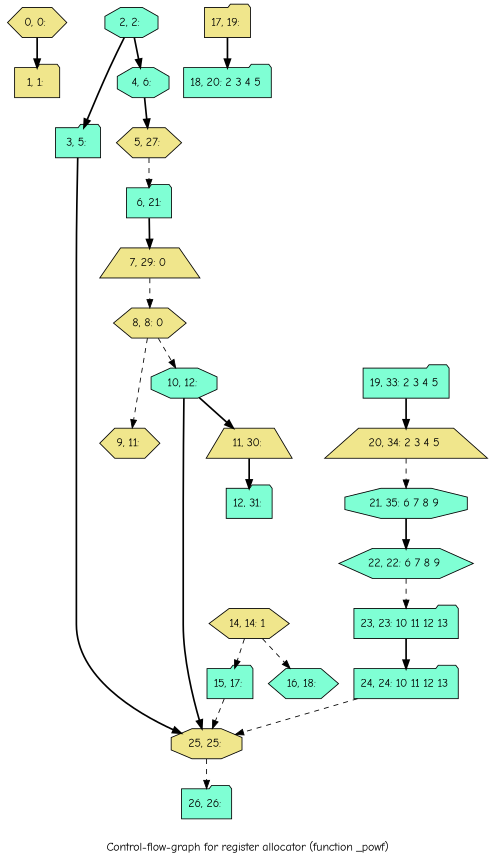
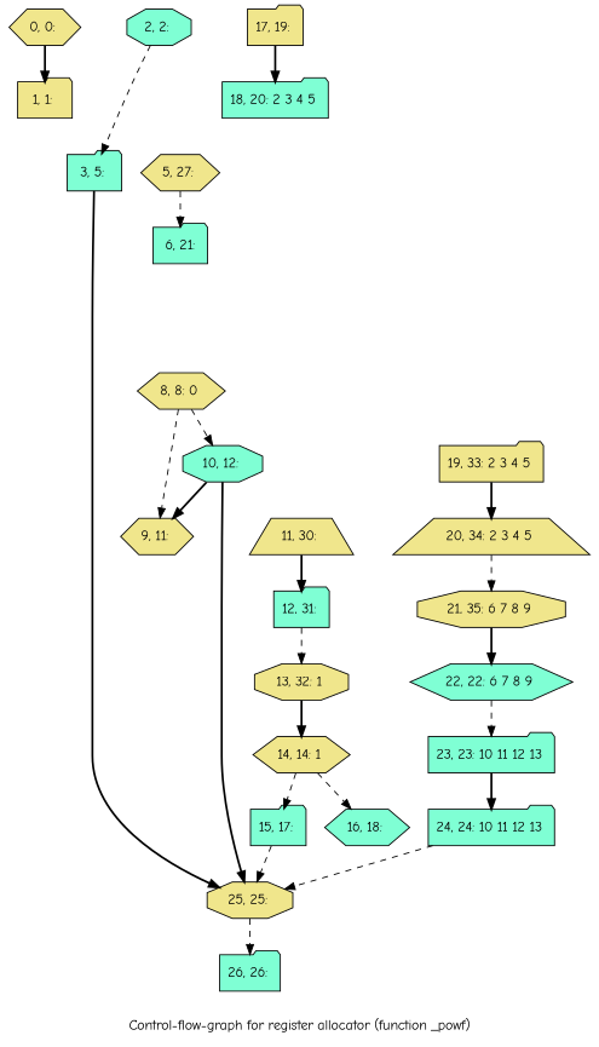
  digraph {
    fontname="Comic Neue"
    label="Control-flow-graph for register allocator (function _powf)"
    node [fillcolor=aquamarine fontname="Comic Neue" shape=folder style=filled]
    edge [fontname="Comic Neue" style=bold]
    n1 [fillcolor=khaki label="0, 0: " shape=hexagon]
    n2 [fillcolor=khaki label="1, 1: "]
    n3 [label="2, 2: " shape=octagon]
    n4 [label="3, 5: "]
-   n5 [label="4, 6: " shape=octagon]
    n6 [fillcolor=khaki label="25, 25: " shape=octagon]
    n7 [fillcolor=khaki label="5, 27: " shape=hexagon]
    n8 [label="26, 26: "]
    n9 [label="6, 21:"]
-   n10 [fillcolor=khaki label="7, 29: 0 " shape=trapezium]
    n11 [fillcolor=khaki label="8, 8: 0 " shape=hexagon]
    n12 [fillcolor=khaki label="9, 11: " shape=hexagon]
    n13 [label="10, 12: " shape=octagon]
    n14 [fillcolor=khaki label="11, 30: " shape=trapezium]
    n15 [label="12, 31: "]
+   n16 [fillcolor=khaki label="13, 32: 1 " shape=octagon]
    n17 [fillcolor=khaki label="14, 14: 1 " shape=hexagon]
    n18 [label="15, 17: "]
    n19 [label="16, 18: " shape=hexagon]
    n20 [fillcolor=khaki label="17, 19: "]
    n21 [label="18, 20: 2 3 4 5 "]
-   n22 [label="19, 33: 2 3 4 5 "]
+   n22 [fillcolor=khaki label="19, 33: 2 3 4 5 "]
    n23 [fillcolor=khaki label="20, 34: 2 3 4 5 " shape=trapezium]
-   n24 [label="21, 35: 6 7 8 9 " shape=octagon]
+   n24 [fillcolor=khaki label="21, 35: 6 7 8 9 " shape=octagon]
    n25 [label="22, 22: 6 7 8 9 " shape=hexagon]
    n26 [label="23, 23: 10 11 12 13 "]
    n27 [label="24, 24: 10 11 12 13 "]
    n1 -> n2
-   n3 -> n4
-   n3 -> n5
+   n3 -> n4 [style=dashed]
    n4 -> n6
-   n5 -> n7
    n6 -> n8 [style=dashed]
    n7 -> n9 [style=dashed]
-   n9 -> n10
-   n10 -> n11 [style=dashed]
    n11 -> n12 [style=dashed]
    n11 -> n13 [style=dashed]
    n13 -> n6
-   n13 -> n14
+   n13 -> n12
    n14 -> n15
+   n15 -> n16 [style=dashed]
+   n16 -> n17
    n17 -> n18 [style=dashed]
    n17 -> n19 [style=dashed]
    n18 -> n6 [style=dashed]
    n20 -> n21
    n22 -> n23
    n23 -> n24 [style=dashed]
    n24 -> n25
    n25 -> n26 [style=dashed]
    n26 -> n27
    n27 -> n6 [style=dashed]
  }
